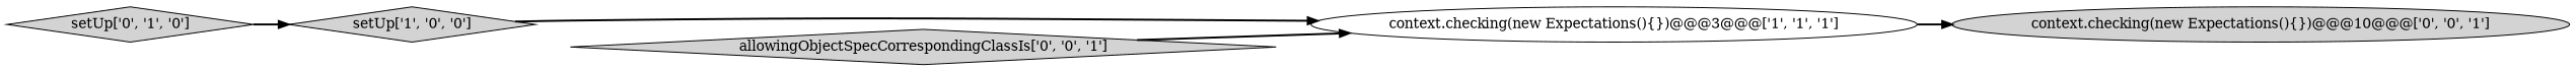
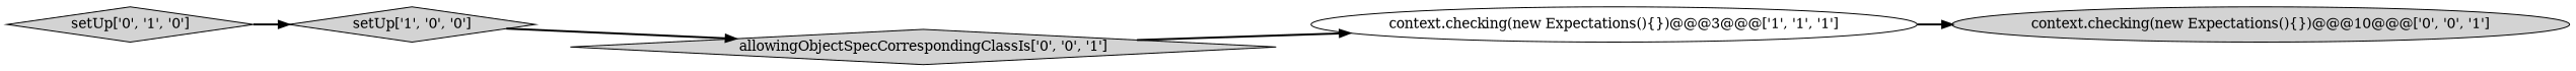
  digraph {
    rankdir=LR
    node [fillcolor=lightgray shape=diamond style=filled]
    edge [style=bold]
    n1 [label="context.checking(new Expectations(){})@@@10@@@['0', '0', '1']" shape=ellipse]
    n2 [label="setUp['0', '1', '0']"]
    n3 [label="setUp['1', '0', '0']"]
    n4 [fillcolor=white label="context.checking(new Expectations(){})@@@3@@@['1', '1', '1']" shape=ellipse]
    n5 [label="allowingObjectSpecCorrespondingClassIs['0', '0', '1']"]
    n2 -> n3
-   n3 -> n4
+   n3 -> n5
    n4 -> n1
    n5 -> n4
  }
